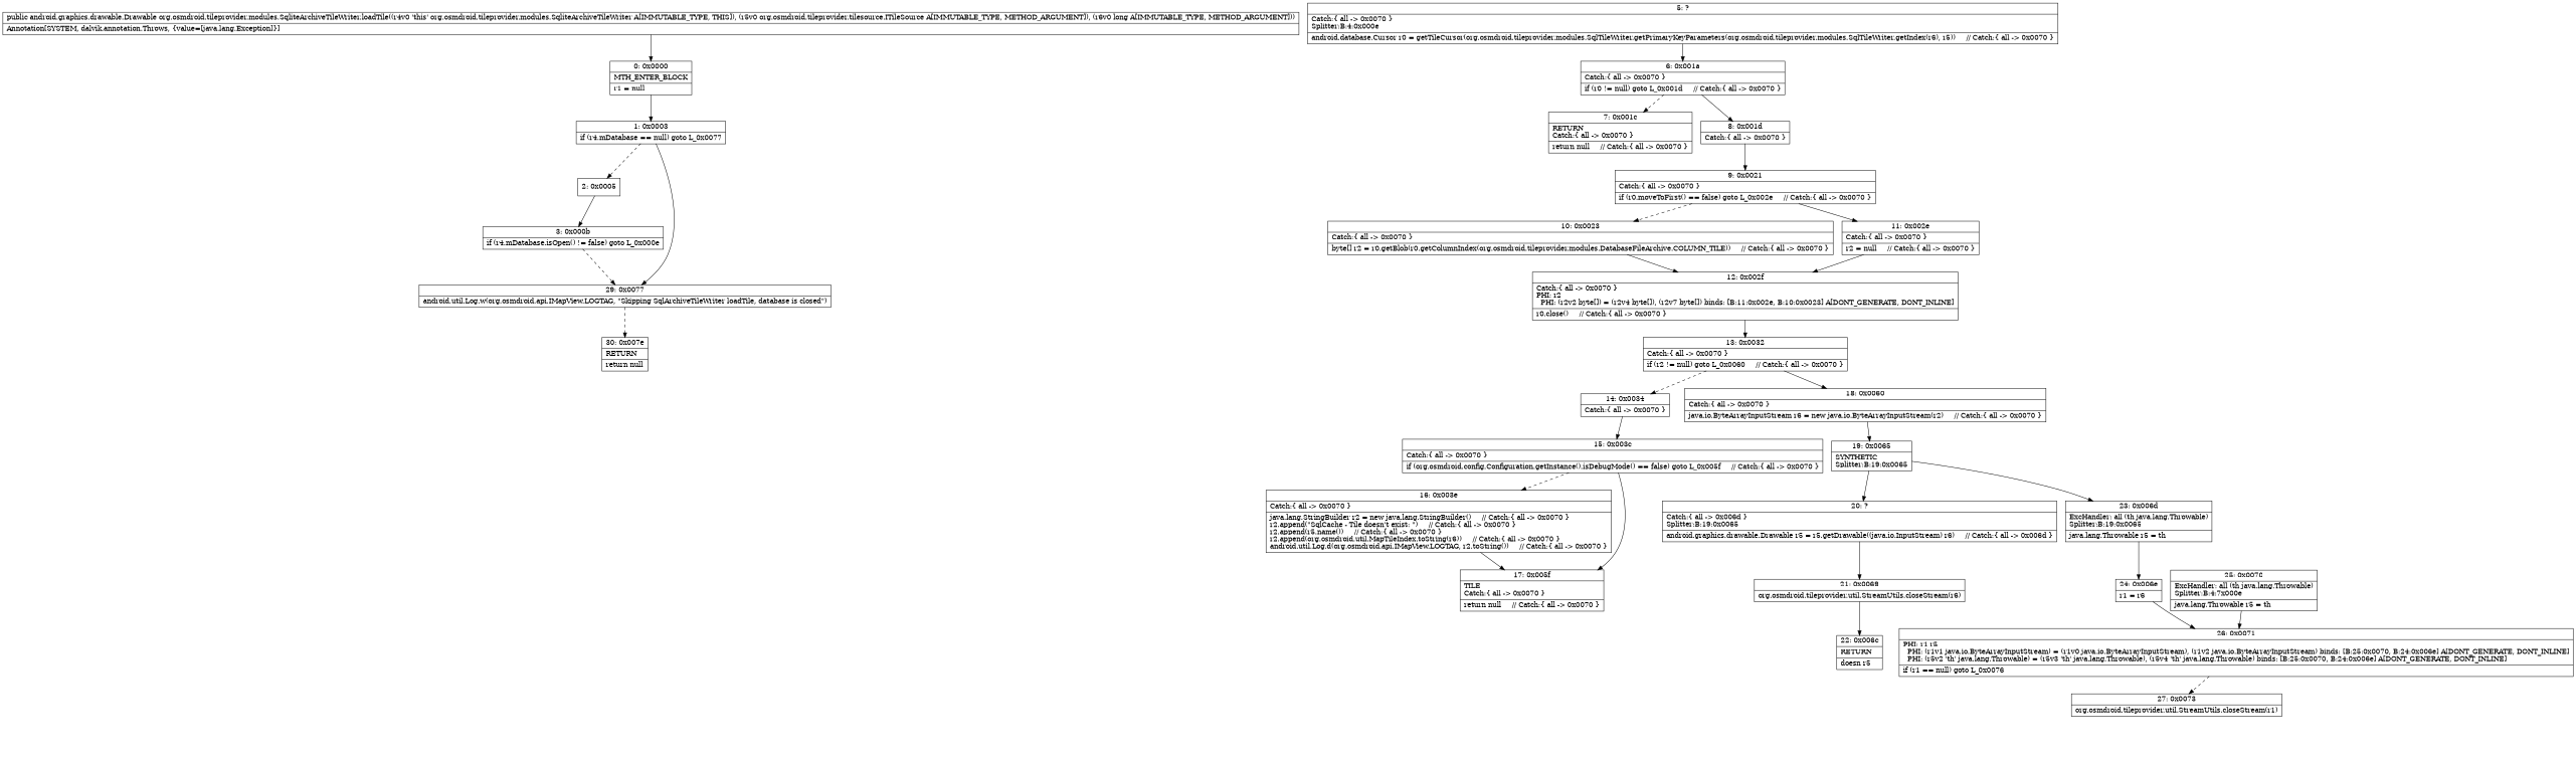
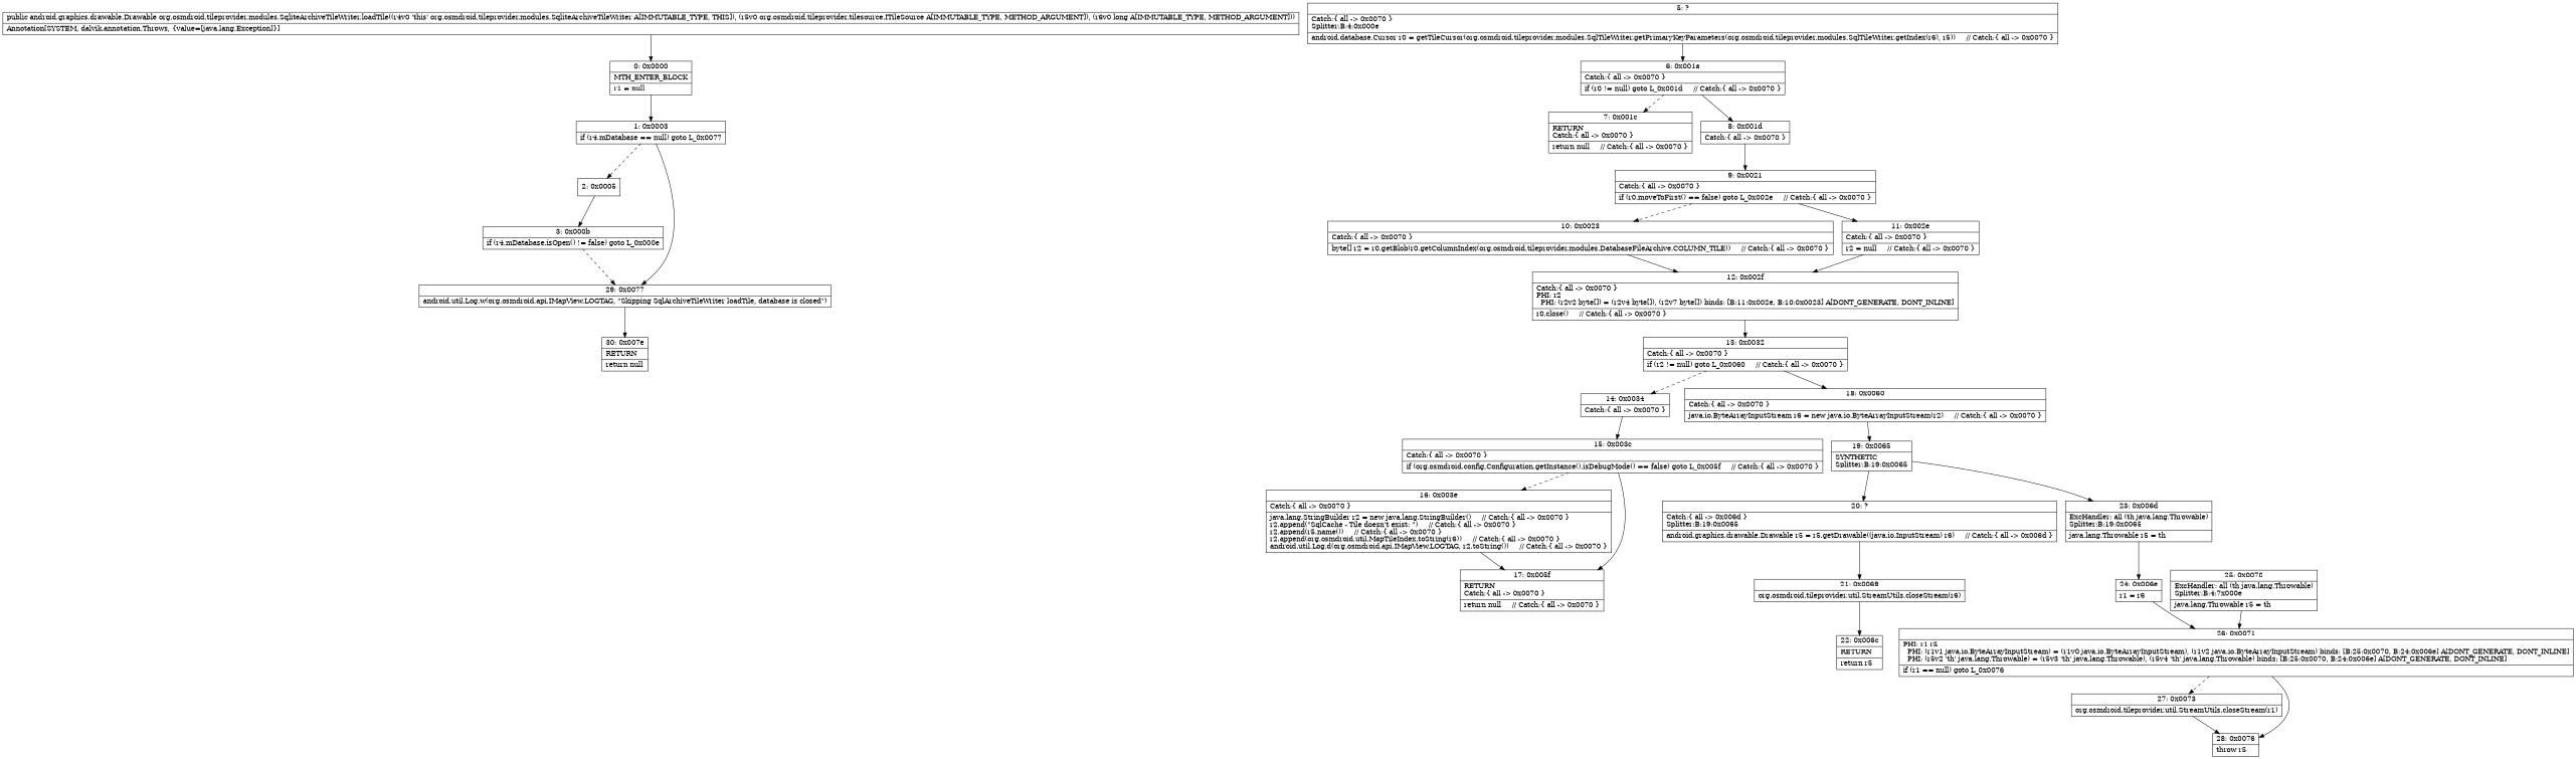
  digraph {
    node [shape=record]
    n1 [label="{0\:\ 0x0000|MTH_ENTER_BLOCK\l|r1 = null\l}"]
    n2 [label="{1\:\ 0x0003|if (r4.mDatabase == null) goto L_0x0077\l}"]
    n3 [label="{2\:\ 0x0005}"]
    n4 [label="{29\:\ 0x0077|android.util.Log.w(org.osmdroid.api.IMapView.LOGTAG, \"Skipping SqlArchiveTileWriter loadTile, database is closed\")\l}"]
    n5 [label="{3\:\ 0x000b|if (r4.mDatabase.isOpen() != false) goto L_0x000e\l}"]
    n6 [label="{30\:\ 0x007e|RETURN\l|return null\l}"]
    n7 [label="{5\:\ ?|Catch:\{ all \-\> 0x0070 \}\lSplitter:B:4:0x000e\l|android.database.Cursor r0 = getTileCursor(org.osmdroid.tileprovider.modules.SqlTileWriter.getPrimaryKeyParameters(org.osmdroid.tileprovider.modules.SqlTileWriter.getIndex(r6), r5))     \/\/ Catch:\{ all \-\> 0x0070 \}\l}"]
    n8 [label="{6\:\ 0x001a|Catch:\{ all \-\> 0x0070 \}\l|if (r0 != null) goto L_0x001d     \/\/ Catch:\{ all \-\> 0x0070 \}\l}"]
    n9 [label="{25\:\ 0x0070|ExcHandler: all (th java.lang.Throwable)\lSplitter:B:4:7x000e\l|java.lang.Throwable r5 = th\l}"]
    n10 [label="{26\:\ 0x0071|PHI: r1 r5 \l  PHI: (r1v1 java.io.ByteArrayInputStream) = (r1v0 java.io.ByteArrayInputStream), (r1v2 java.io.ByteArrayInputStream) binds: [B:25:0x0070, B:24:0x006e] A[DONT_GENERATE, DONT_INLINE]\l  PHI: (r5v2 'th' java.lang.Throwable) = (r5v3 'th' java.lang.Throwable), (r5v4 'th' java.lang.Throwable) binds: [B:25:0x0070, B:24:0x006e] A[DONT_GENERATE, DONT_INLINE]\l|if (r1 == null) goto L_0x0076\l}"]
    n11 [label="{7\:\ 0x001c|RETURN\lCatch:\{ all \-\> 0x0070 \}\l|return null     \/\/ Catch:\{ all \-\> 0x0070 \}\l}"]
    n12 [label="{8\:\ 0x001d|Catch:\{ all \-\> 0x0070 \}\l}"]
    n13 [label="{9\:\ 0x0021|Catch:\{ all \-\> 0x0070 \}\l|if (r0.moveToFirst() == false) goto L_0x002e     \/\/ Catch:\{ all \-\> 0x0070 \}\l}"]
    n14 [label="{10\:\ 0x0023|Catch:\{ all \-\> 0x0070 \}\l|byte[] r2 = r0.getBlob(r0.getColumnIndex(org.osmdroid.tileprovider.modules.DatabaseFileArchive.COLUMN_TILE))     \/\/ Catch:\{ all \-\> 0x0070 \}\l}"]
    n15 [label="{11\:\ 0x002e|Catch:\{ all \-\> 0x0070 \}\l|r2 = null     \/\/ Catch:\{ all \-\> 0x0070 \}\l}"]
    n16 [label="{12\:\ 0x002f|Catch:\{ all \-\> 0x0070 \}\lPHI: r2 \l  PHI: (r2v2 byte[]) = (r2v4 byte[]), (r2v7 byte[]) binds: [B:11:0x002e, B:10:0x0023] A[DONT_GENERATE, DONT_INLINE]\l|r0.close()     \/\/ Catch:\{ all \-\> 0x0070 \}\l}"]
    n17 [label="{13\:\ 0x0032|Catch:\{ all \-\> 0x0070 \}\l|if (r2 != null) goto L_0x0060     \/\/ Catch:\{ all \-\> 0x0070 \}\l}"]
    n18 [label="{14\:\ 0x0034|Catch:\{ all \-\> 0x0070 \}\l}"]
    n19 [label="{18\:\ 0x0060|Catch:\{ all \-\> 0x0070 \}\l|java.io.ByteArrayInputStream r6 = new java.io.ByteArrayInputStream(r2)     \/\/ Catch:\{ all \-\> 0x0070 \}\l}"]
    n20 [label="{15\:\ 0x003c|Catch:\{ all \-\> 0x0070 \}\l|if (org.osmdroid.config.Configuration.getInstance().isDebugMode() == false) goto L_0x005f     \/\/ Catch:\{ all \-\> 0x0070 \}\l}"]
    n21 [label="{19\:\ 0x0065|SYNTHETIC\lSplitter:B:19:0x0065\l}"]
    n22 [label="{16\:\ 0x003e|Catch:\{ all \-\> 0x0070 \}\l|java.lang.StringBuilder r2 = new java.lang.StringBuilder()     \/\/ Catch:\{ all \-\> 0x0070 \}\lr2.append(\"SqlCache \- Tile doesn't exist: \")     \/\/ Catch:\{ all \-\> 0x0070 \}\lr2.append(r5.name())     \/\/ Catch:\{ all \-\> 0x0070 \}\lr2.append(org.osmdroid.util.MapTileIndex.toString(r6))     \/\/ Catch:\{ all \-\> 0x0070 \}\landroid.util.Log.d(org.osmdroid.api.IMapView.LOGTAG, r2.toString())     \/\/ Catch:\{ all \-\> 0x0070 \}\l}"]
-   n23 [label="{17\:\ 0x005f|TILE\lCatch:\{ all \-\> 0x0070 \}\l|return null     \/\/ Catch:\{ all \-\> 0x0070 \}\l}"]
+   n23 [label="{17\:\ 0x005f|RETURN\lCatch:\{ all \-\> 0x0070 \}\l|return null     \/\/ Catch:\{ all \-\> 0x0070 \}\l}"]
    n24 [label="{20\:\ ?|Catch:\{ all \-\> 0x006d \}\lSplitter:B:19:0x0065\l|android.graphics.drawable.Drawable r5 = r5.getDrawable((java.io.InputStream) r6)     \/\/ Catch:\{ all \-\> 0x006d \}\l}"]
    n25 [label="{23\:\ 0x006d|ExcHandler: all (th java.lang.Throwable)\lSplitter:B:19:0x0065\l|java.lang.Throwable r5 = th\l}"]
    n26 [label="{21\:\ 0x0069|org.osmdroid.tileprovider.util.StreamUtils.closeStream(r6)\l}"]
    n27 [label="{24\:\ 0x006e|r1 = r6\l}"]
-   n28 [label="{22\:\ 0x006c|RETURN\l|doesn r5\l}"]
+   n28 [label="{22\:\ 0x006c|RETURN\l|return r5\l}"]
    n29 [label="{27\:\ 0x0073|org.osmdroid.tileprovider.util.StreamUtils.closeStream(r1)\l}"]
+   n30 [label="{28\:\ 0x0076|throw r5\l}"]
    n31 [label="{public android.graphics.drawable.Drawable org.osmdroid.tileprovider.modules.SqliteArchiveTileWriter.loadTile((r4v0 'this' org.osmdroid.tileprovider.modules.SqliteArchiveTileWriter A[IMMUTABLE_TYPE, THIS]), (r5v0 org.osmdroid.tileprovider.tilesource.ITileSource A[IMMUTABLE_TYPE, METHOD_ARGUMENT]), (r6v0 long A[IMMUTABLE_TYPE, METHOD_ARGUMENT]))  | Annotation[SYSTEM, dalvik.annotation.Throws, \{value=[java.lang.Exception]\}]\l}"]
    n1 -> n2
    n2 -> n3 [style=dashed]
    n2 -> n4
    n3 -> n5
-   n4 -> n6 [style=dashed]
+   n4 -> n6
    n5 -> n4 [style=dashed]
    n7 -> n8
    n8 -> n11 [style=dashed]
    n8 -> n12
    n9 -> n10
    n10 -> n29 [style=dashed]
+   n10 -> n30
    n12 -> n13
    n13 -> n14 [style=dashed]
    n13 -> n15
    n14 -> n16
    n15 -> n16
    n16 -> n17
    n17 -> n18 [style=dashed]
    n17 -> n19
    n18 -> n20
    n19 -> n21
    n20 -> n22 [style=dashed]
    n20 -> n23
    n21 -> n24
    n21 -> n25
    n22 -> n23
    n24 -> n26
    n25 -> n27
    n26 -> n28
    n27 -> n10
+   n29 -> n30
    n31 -> n1
  }
